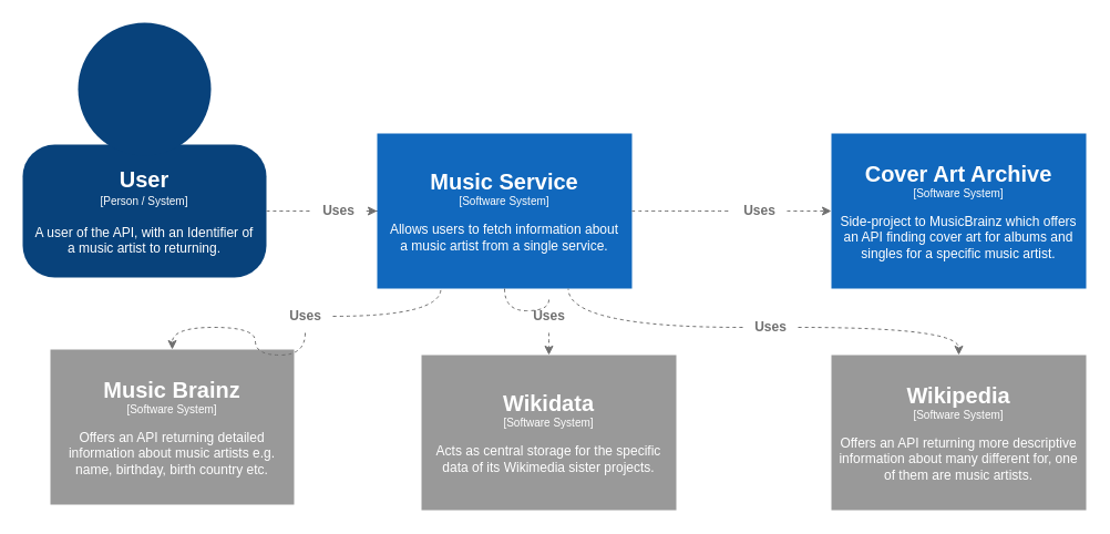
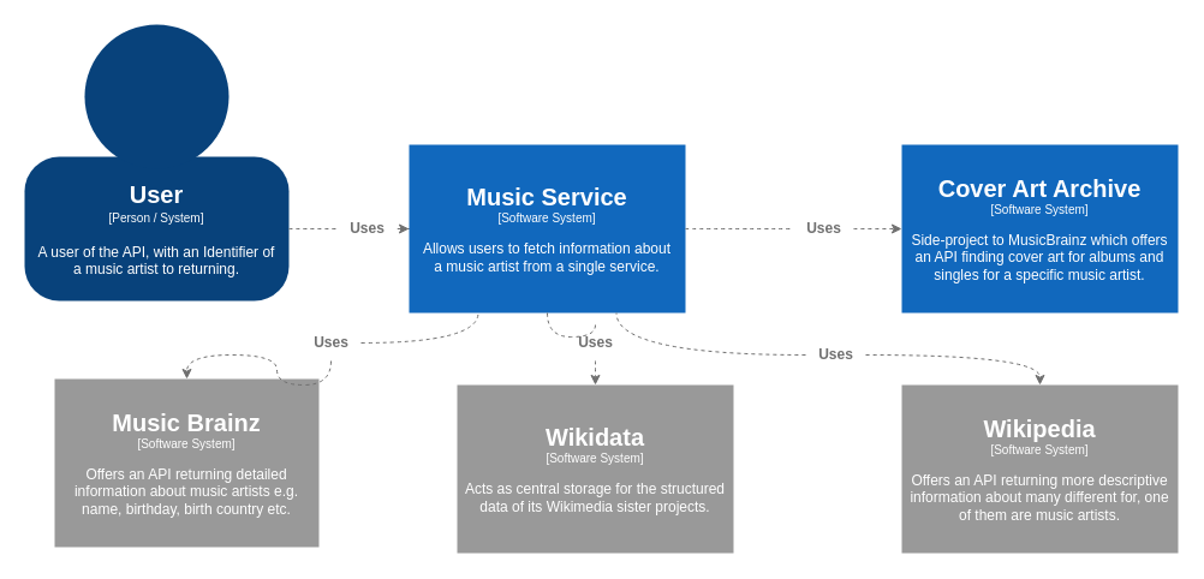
  <mxCell id="0" />
  <mxCell id="1" parent="0" />
  <mxCell id="2" style="edgeStyle=orthogonalEdgeStyle;rounded=0;orthogonalLoop=1;jettySize=auto;html=1;exitX=1;exitY=0.5;exitDx=0;exitDy=0;fontSize=12;fontColor=#FFFFFF;dashed=1;strokeColor=#707070;startArrow=none;curved=1;" parent="1" source="8" target="7" edge="1"><mxGeometry relative="1" as="geometry" /></mxCell>
  <mxCell id="3" value="&lt;b&gt;&lt;font style=&quot;font-size: 20px;&quot;&gt;User&lt;/font&gt;&lt;/b&gt;&lt;br&gt;&lt;font style=&quot;font-size: 10px;&quot;&gt;[Person / System]&lt;br&gt;&lt;/font&gt;&lt;br&gt;A user of the API, with an Identifier of a music artist to returning." style="rounded=1;whiteSpace=wrap;html=1;arcSize=24;strokeColor=none;fillColor=#08427b;fontColor=#FFFFFF;spacing=10;" parent="1" vertex="1"><mxGeometry x="20" y="130" width="220" height="120" as="geometry" /></mxCell>
  <mxCell id="4" value="" style="ellipse;whiteSpace=wrap;html=1;fontSize=10;fontColor=#FFFFFF;fillColor=#08427b;strokeColor=none;" parent="1" vertex="1"><mxGeometry x="70" y="20" width="120" height="120" as="geometry" /></mxCell>
  <mxCell id="5" style="edgeStyle=orthogonalEdgeStyle;rounded=0;orthogonalLoop=1;jettySize=auto;html=1;exitX=0.5;exitY=1;exitDx=0;exitDy=0;entryX=0.5;entryY=0;entryDx=0;entryDy=0;dashed=1;fontSize=12;fontColor=#707070;strokeColor=#707070;startArrow=none;curved=1;" parent="1" source="17" target="11" edge="1"><mxGeometry relative="1" as="geometry" /></mxCell>
  <mxCell id="6" style="edgeStyle=orthogonalEdgeStyle;rounded=0;orthogonalLoop=1;jettySize=auto;html=1;exitX=1;exitY=0.5;exitDx=0;exitDy=0;entryX=0;entryY=0.5;entryDx=0;entryDy=0;dashed=1;fontSize=12;fontColor=#707070;strokeColor=#707070;startArrow=none;curved=1;" parent="1" source="22" target="13" edge="1"><mxGeometry relative="1" as="geometry" /></mxCell>
  <mxCell id="7" value="&lt;font style=&quot;font-size: 20px;&quot;&gt;&lt;b&gt;Music Service&lt;/b&gt;&lt;/font&gt;&lt;br&gt;[Software System]&lt;br&gt;&lt;br&gt;&lt;font style=&quot;font-size: 12px;&quot;&gt;Allows users to fetch information about &lt;br&gt;a music artist from a single service.&lt;/font&gt;" style="rounded=0;whiteSpace=wrap;html=1;fontSize=10;fontColor=#FFFFFF;fillColor=#1168bd;strokeColor=none;" parent="1" vertex="1"><mxGeometry x="340" y="120" width="230" height="140" as="geometry" /></mxCell>
  <mxCell id="8" value="Uses" style="text;html=1;align=center;verticalAlign=middle;resizable=0;points=[];autosize=1;strokeColor=none;fillColor=default;fontSize=12;fontColor=#707070;fontStyle=1;" parent="1" vertex="1"><mxGeometry x="280" y="175" width="50" height="30" as="geometry" /></mxCell>
  <mxCell id="9" value="" style="edgeStyle=orthogonalEdgeStyle;rounded=0;orthogonalLoop=1;jettySize=auto;html=1;exitX=1;exitY=0.5;exitDx=0;exitDy=0;fontSize=12;fontColor=#FFFFFF;dashed=1;strokeColor=#707070;endArrow=none;curved=1;" parent="1" source="3" target="8" edge="1"><mxGeometry relative="1" as="geometry"><mxPoint x="240" y="190" as="sourcePoint" /><mxPoint x="380" y="190" as="targetPoint" /></mxGeometry></mxCell>
  <mxCell id="10" value="&lt;font style=&quot;font-size: 20px;&quot;&gt;&lt;b&gt;Music Brainz&lt;/b&gt;&lt;/font&gt;&lt;br&gt;[Software System]&lt;br&gt;&lt;br&gt;&lt;font style=&quot;&quot;&gt;&lt;span style=&quot;font-size: 12px;&quot;&gt;Offers an API returning detailed information about music artists e.g. name, birthday, birth country etc.&lt;/span&gt;&lt;/font&gt;" style="rounded=0;whiteSpace=wrap;html=1;fontSize=10;fontColor=#FFFFFF;fillColor=#999999;strokeColor=none;" parent="1" vertex="1"><mxGeometry x="45" y="315" width="220" height="140" as="geometry" /></mxCell>
- <mxCell id="11" value="&lt;font style=&quot;font-size: 20px;&quot;&gt;&lt;b&gt;Wikidata&lt;/b&gt;&lt;/font&gt;&lt;br&gt;[Software System]&lt;br&gt;&lt;br&gt;&lt;font style=&quot;&quot;&gt;&lt;span style=&quot;font-size: 12px;&quot;&gt;Acts as central storage for the specific data of its Wikimedia sister projects.&lt;/span&gt;&lt;/font&gt;" style="rounded=0;whiteSpace=wrap;html=1;fontSize=10;fontColor=#FFFFFF;fillColor=#999999;strokeColor=none;" parent="1" vertex="1"><mxGeometry x="380" y="320" width="230" height="140" as="geometry" /></mxCell>
+ <mxCell id="11" value="&lt;font style=&quot;font-size: 20px;&quot;&gt;&lt;b&gt;Wikidata&lt;/b&gt;&lt;/font&gt;&lt;br&gt;[Software System]&lt;br&gt;&lt;br&gt;&lt;font style=&quot;&quot;&gt;&lt;span style=&quot;font-size: 12px;&quot;&gt;Acts as central storage for the structured data of its Wikimedia sister projects.&lt;/span&gt;&lt;/font&gt;" style="rounded=0;whiteSpace=wrap;html=1;fontSize=10;fontColor=#FFFFFF;fillColor=#999999;strokeColor=none;" parent="1" vertex="1"><mxGeometry x="380" y="320" width="230" height="140" as="geometry" /></mxCell>
  <mxCell id="12" value="&lt;font style=&quot;font-size: 20px;&quot;&gt;&lt;b&gt;Wikipedia&lt;/b&gt;&lt;/font&gt;&lt;br&gt;[Software System]&lt;br&gt;&lt;br&gt;&lt;font style=&quot;&quot;&gt;&lt;span style=&quot;font-size: 12px;&quot;&gt;Offers an API returning more descriptive information about many different for, one of them are music artists.&lt;/span&gt;&lt;/font&gt;" style="rounded=0;whiteSpace=wrap;html=1;fontSize=10;fontColor=#FFFFFF;fillColor=#999999;strokeColor=none;" parent="1" vertex="1"><mxGeometry x="750" y="320" width="230" height="140" as="geometry" /></mxCell>
  <mxCell id="13" value="&lt;span style=&quot;font-size: 20px;&quot;&gt;&lt;b&gt;Cover Art Archive&lt;/b&gt;&lt;/span&gt;&lt;br&gt;[Software System]&lt;br&gt;&lt;br&gt;&lt;font style=&quot;&quot;&gt;&lt;span style=&quot;font-size: 12px;&quot;&gt;Side-project to MusicBrainz which offers an API finding cover art for albums and singles for a specific music artist.&lt;/span&gt;&lt;/font&gt;" style="rounded=0;whiteSpace=wrap;html=1;fontSize=10;fontColor=#FFFFFF;fillColor=#1168bd;strokeColor=none;" parent="1" vertex="1"><mxGeometry x="750" y="120" width="230" height="140" as="geometry" /></mxCell>
  <mxCell id="14" style="edgeStyle=orthogonalEdgeStyle;rounded=0;orthogonalLoop=1;jettySize=auto;html=1;entryX=0.5;entryY=0;entryDx=0;entryDy=0;dashed=1;fontSize=12;fontColor=#707070;strokeColor=#707070;curved=1;" parent="1" source="16" target="10" edge="1"><mxGeometry relative="1" as="geometry" /></mxCell>
  <mxCell id="15" style="edgeStyle=orthogonalEdgeStyle;rounded=0;orthogonalLoop=1;jettySize=auto;html=1;entryX=0.25;entryY=1;entryDx=0;entryDy=0;dashed=1;fontSize=12;fontColor=#707070;strokeColor=#707070;endArrow=none;endFill=0;curved=1;" parent="1" source="16" target="7" edge="1"><mxGeometry relative="1" as="geometry" /></mxCell>
  <mxCell id="16" value="Uses" style="text;html=1;align=center;verticalAlign=middle;resizable=0;points=[];autosize=1;strokeColor=none;fillColor=none;fontSize=12;fontColor=#707070;fontStyle=1;" parent="1" vertex="1"><mxGeometry x="250" y="270" width="50" height="30" as="geometry" /></mxCell>
  <mxCell id="17" value="Uses" style="text;html=1;align=center;verticalAlign=middle;resizable=0;points=[];autosize=1;strokeColor=none;fillColor=none;fontSize=12;fontColor=#707070;fontStyle=1;" parent="1" vertex="1"><mxGeometry x="470" y="270" width="50" height="30" as="geometry" /></mxCell>
  <mxCell id="18" value="" style="edgeStyle=orthogonalEdgeStyle;rounded=0;orthogonalLoop=1;jettySize=auto;html=1;exitX=0.5;exitY=1;exitDx=0;exitDy=0;entryX=0.5;entryY=0;entryDx=0;entryDy=0;dashed=1;fontSize=12;fontColor=#707070;strokeColor=#707070;endArrow=none;curved=1;" parent="1" source="7" target="17" edge="1"><mxGeometry relative="1" as="geometry"><mxPoint x="495" y="260" as="sourcePoint" /><mxPoint x="495" y="320" as="targetPoint" /></mxGeometry></mxCell>
  <mxCell id="19" style="edgeStyle=orthogonalEdgeStyle;rounded=0;orthogonalLoop=1;jettySize=auto;html=1;entryX=0.75;entryY=1;entryDx=0;entryDy=0;dashed=1;fontSize=12;fontColor=#707070;endArrow=none;endFill=0;strokeColor=#707070;curved=1;" parent="1" source="21" target="7" edge="1"><mxGeometry relative="1" as="geometry" /></mxCell>
  <mxCell id="20" style="edgeStyle=orthogonalEdgeStyle;rounded=0;orthogonalLoop=1;jettySize=auto;html=1;entryX=0.5;entryY=0;entryDx=0;entryDy=0;dashed=1;fontSize=12;fontColor=#707070;endArrow=classic;endFill=1;strokeColor=#707070;curved=1;" parent="1" source="21" target="12" edge="1"><mxGeometry relative="1" as="geometry" /></mxCell>
  <mxCell id="21" value="Uses" style="text;html=1;align=center;verticalAlign=middle;resizable=0;points=[];autosize=1;strokeColor=none;fillColor=none;fontSize=12;fontColor=#707070;fontStyle=1;" parent="1" vertex="1"><mxGeometry x="670" y="280" width="50" height="30" as="geometry" /></mxCell>
  <mxCell id="22" value="Uses" style="text;html=1;align=center;verticalAlign=middle;resizable=0;points=[];autosize=1;strokeColor=none;fillColor=none;fontSize=12;fontColor=#707070;fontStyle=1;" parent="1" vertex="1"><mxGeometry x="660" y="175" width="50" height="30" as="geometry" /></mxCell>
  <mxCell id="23" value="" style="edgeStyle=orthogonalEdgeStyle;rounded=0;orthogonalLoop=1;jettySize=auto;html=1;exitX=1;exitY=0.5;exitDx=0;exitDy=0;entryX=0;entryY=0.5;entryDx=0;entryDy=0;dashed=1;fontSize=12;fontColor=#707070;strokeColor=#707070;endArrow=none;curved=1;" parent="1" source="7" target="22" edge="1"><mxGeometry relative="1" as="geometry"><mxPoint x="610" y="190" as="sourcePoint" /><mxPoint x="750" y="190" as="targetPoint" /></mxGeometry></mxCell>
